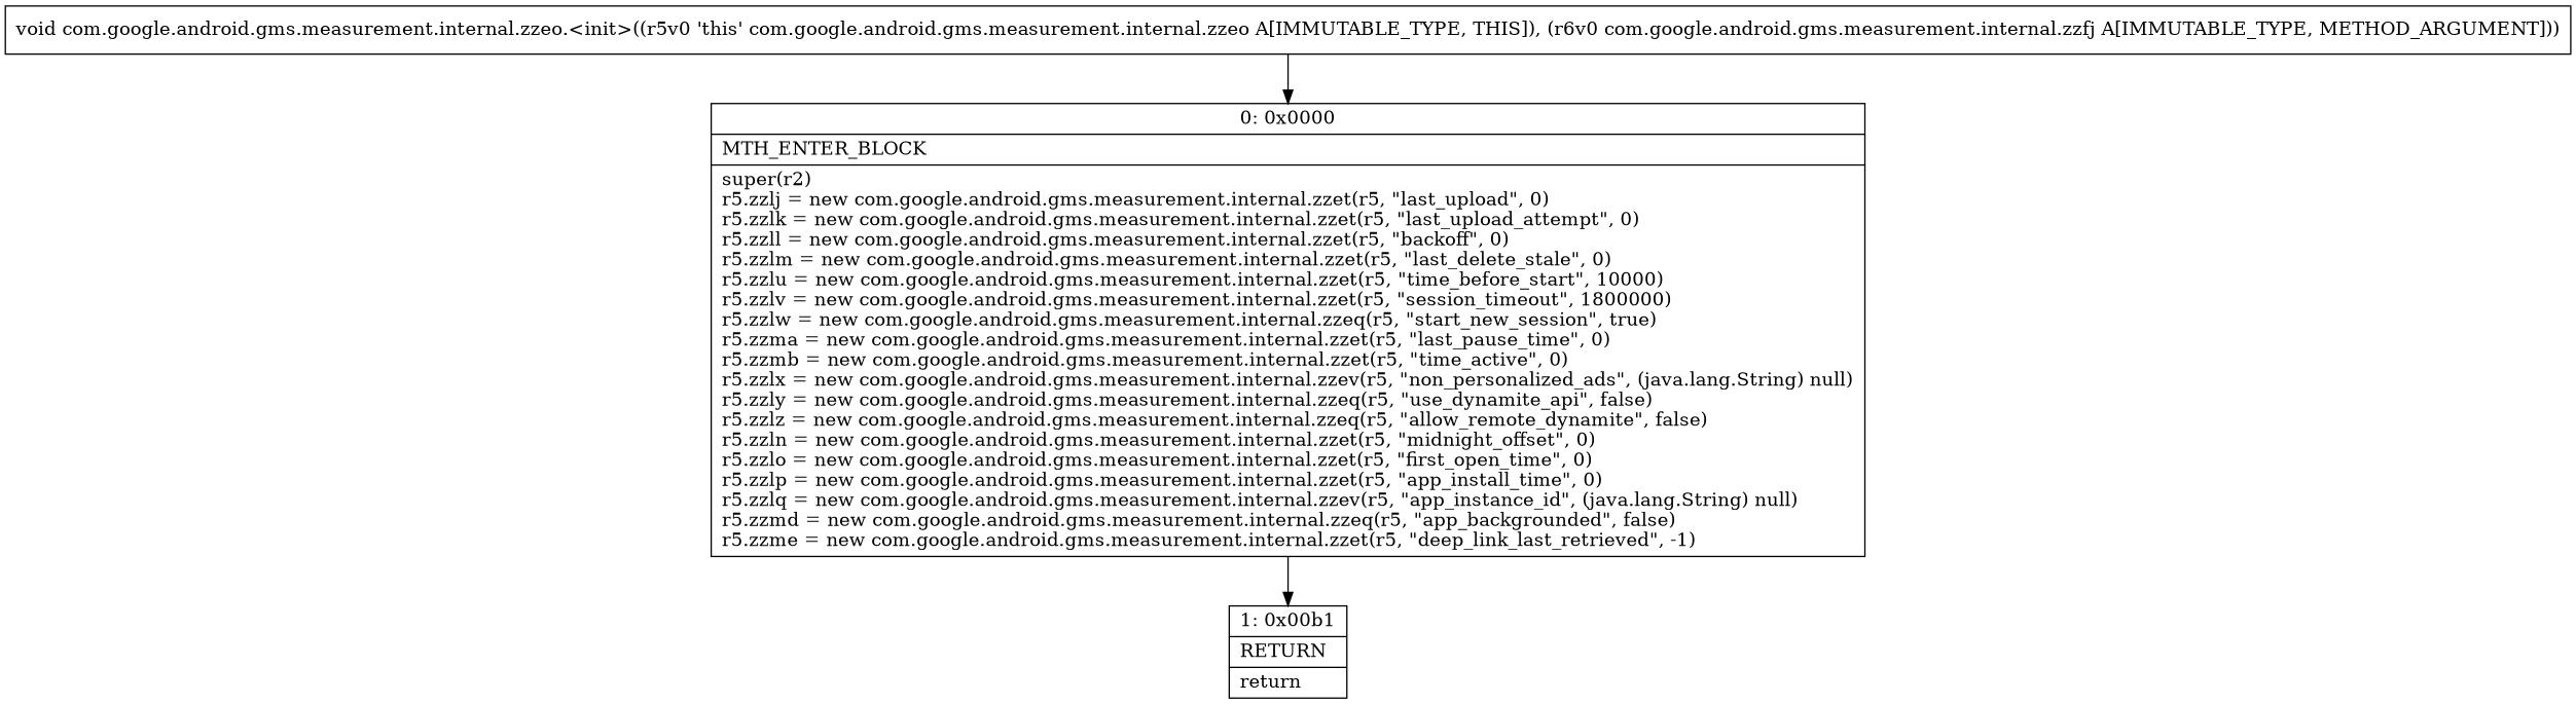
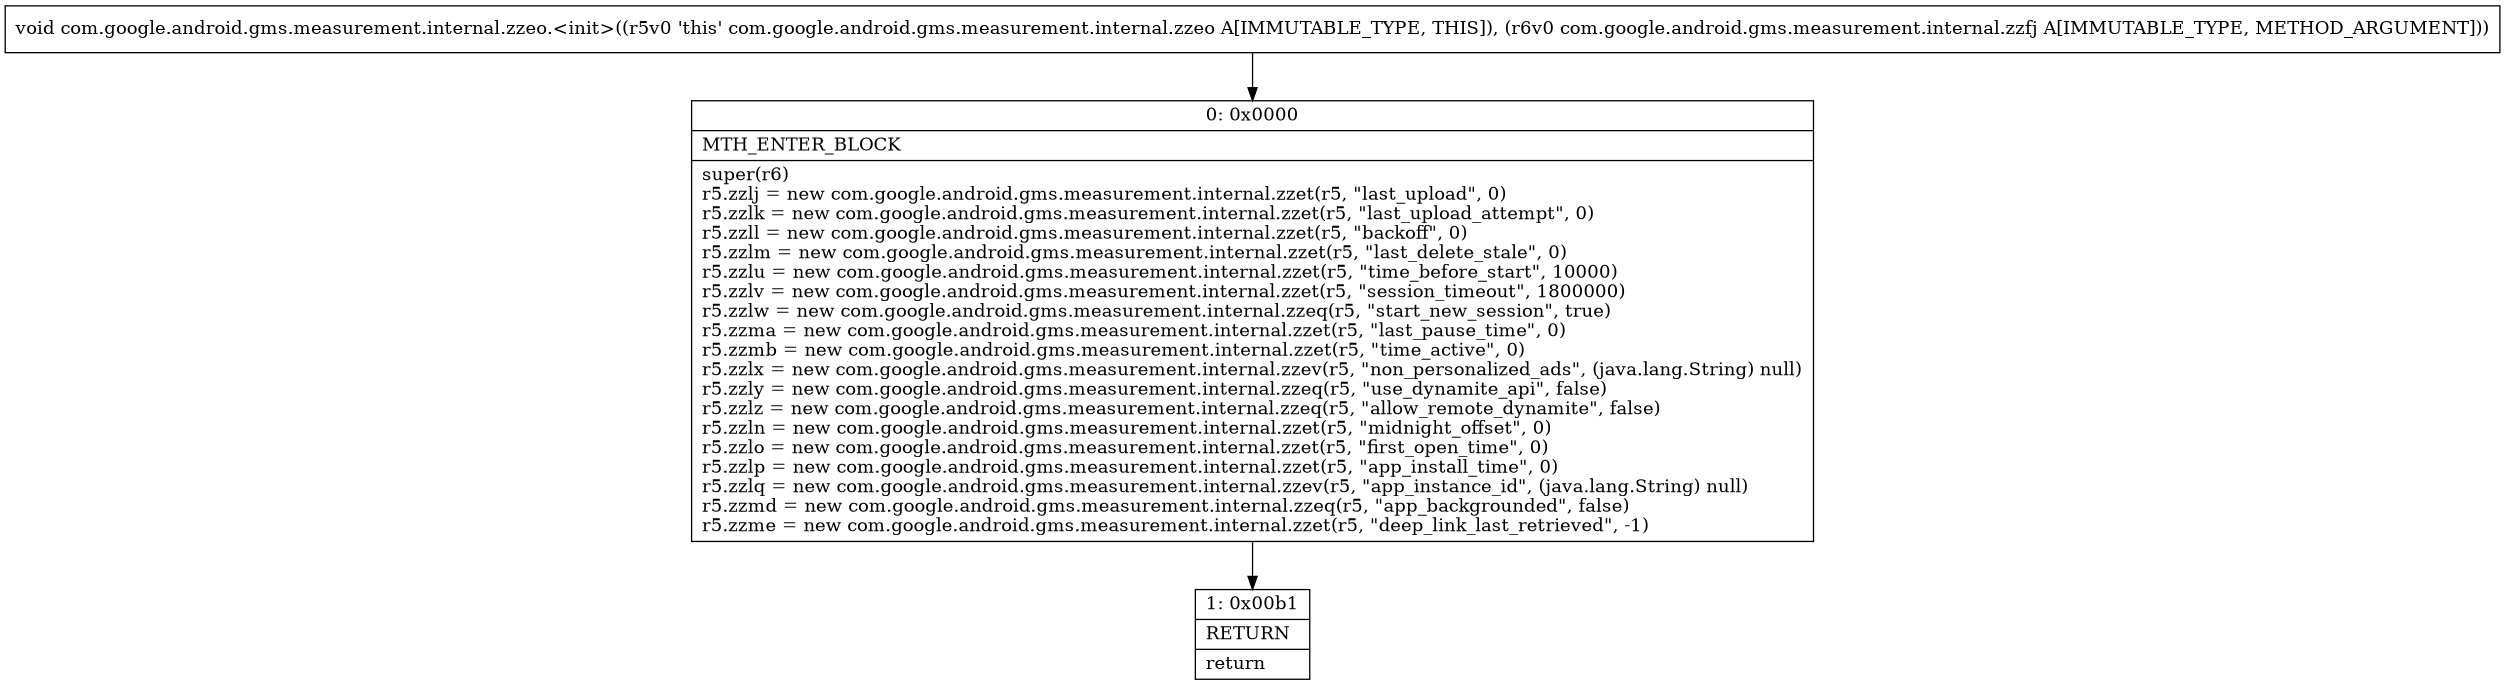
  digraph {
    node [shape=record]
-   n1 [label="{0\:\ 0x0000|MTH_ENTER_BLOCK\l|super(r2)\lr5.zzlj = new com.google.android.gms.measurement.internal.zzet(r5, \"last_upload\", 0)\lr5.zzlk = new com.google.android.gms.measurement.internal.zzet(r5, \"last_upload_attempt\", 0)\lr5.zzll = new com.google.android.gms.measurement.internal.zzet(r5, \"backoff\", 0)\lr5.zzlm = new com.google.android.gms.measurement.internal.zzet(r5, \"last_delete_stale\", 0)\lr5.zzlu = new com.google.android.gms.measurement.internal.zzet(r5, \"time_before_start\", 10000)\lr5.zzlv = new com.google.android.gms.measurement.internal.zzet(r5, \"session_timeout\", 1800000)\lr5.zzlw = new com.google.android.gms.measurement.internal.zzeq(r5, \"start_new_session\", true)\lr5.zzma = new com.google.android.gms.measurement.internal.zzet(r5, \"last_pause_time\", 0)\lr5.zzmb = new com.google.android.gms.measurement.internal.zzet(r5, \"time_active\", 0)\lr5.zzlx = new com.google.android.gms.measurement.internal.zzev(r5, \"non_personalized_ads\", (java.lang.String) null)\lr5.zzly = new com.google.android.gms.measurement.internal.zzeq(r5, \"use_dynamite_api\", false)\lr5.zzlz = new com.google.android.gms.measurement.internal.zzeq(r5, \"allow_remote_dynamite\", false)\lr5.zzln = new com.google.android.gms.measurement.internal.zzet(r5, \"midnight_offset\", 0)\lr5.zzlo = new com.google.android.gms.measurement.internal.zzet(r5, \"first_open_time\", 0)\lr5.zzlp = new com.google.android.gms.measurement.internal.zzet(r5, \"app_install_time\", 0)\lr5.zzlq = new com.google.android.gms.measurement.internal.zzev(r5, \"app_instance_id\", (java.lang.String) null)\lr5.zzmd = new com.google.android.gms.measurement.internal.zzeq(r5, \"app_backgrounded\", false)\lr5.zzme = new com.google.android.gms.measurement.internal.zzet(r5, \"deep_link_last_retrieved\", \-1)\l}"]
+   n1 [label="{0\:\ 0x0000|MTH_ENTER_BLOCK\l|super(r6)\lr5.zzlj = new com.google.android.gms.measurement.internal.zzet(r5, \"last_upload\", 0)\lr5.zzlk = new com.google.android.gms.measurement.internal.zzet(r5, \"last_upload_attempt\", 0)\lr5.zzll = new com.google.android.gms.measurement.internal.zzet(r5, \"backoff\", 0)\lr5.zzlm = new com.google.android.gms.measurement.internal.zzet(r5, \"last_delete_stale\", 0)\lr5.zzlu = new com.google.android.gms.measurement.internal.zzet(r5, \"time_before_start\", 10000)\lr5.zzlv = new com.google.android.gms.measurement.internal.zzet(r5, \"session_timeout\", 1800000)\lr5.zzlw = new com.google.android.gms.measurement.internal.zzeq(r5, \"start_new_session\", true)\lr5.zzma = new com.google.android.gms.measurement.internal.zzet(r5, \"last_pause_time\", 0)\lr5.zzmb = new com.google.android.gms.measurement.internal.zzet(r5, \"time_active\", 0)\lr5.zzlx = new com.google.android.gms.measurement.internal.zzev(r5, \"non_personalized_ads\", (java.lang.String) null)\lr5.zzly = new com.google.android.gms.measurement.internal.zzeq(r5, \"use_dynamite_api\", false)\lr5.zzlz = new com.google.android.gms.measurement.internal.zzeq(r5, \"allow_remote_dynamite\", false)\lr5.zzln = new com.google.android.gms.measurement.internal.zzet(r5, \"midnight_offset\", 0)\lr5.zzlo = new com.google.android.gms.measurement.internal.zzet(r5, \"first_open_time\", 0)\lr5.zzlp = new com.google.android.gms.measurement.internal.zzet(r5, \"app_install_time\", 0)\lr5.zzlq = new com.google.android.gms.measurement.internal.zzev(r5, \"app_instance_id\", (java.lang.String) null)\lr5.zzmd = new com.google.android.gms.measurement.internal.zzeq(r5, \"app_backgrounded\", false)\lr5.zzme = new com.google.android.gms.measurement.internal.zzet(r5, \"deep_link_last_retrieved\", \-1)\l}"]
    n2 [label="{1\:\ 0x00b1|RETURN\l|return\l}"]
    n3 [label="{void com.google.android.gms.measurement.internal.zzeo.\<init\>((r5v0 'this' com.google.android.gms.measurement.internal.zzeo A[IMMUTABLE_TYPE, THIS]), (r6v0 com.google.android.gms.measurement.internal.zzfj A[IMMUTABLE_TYPE, METHOD_ARGUMENT])) }"]
    n1 -> n2
    n3 -> n1
  }
